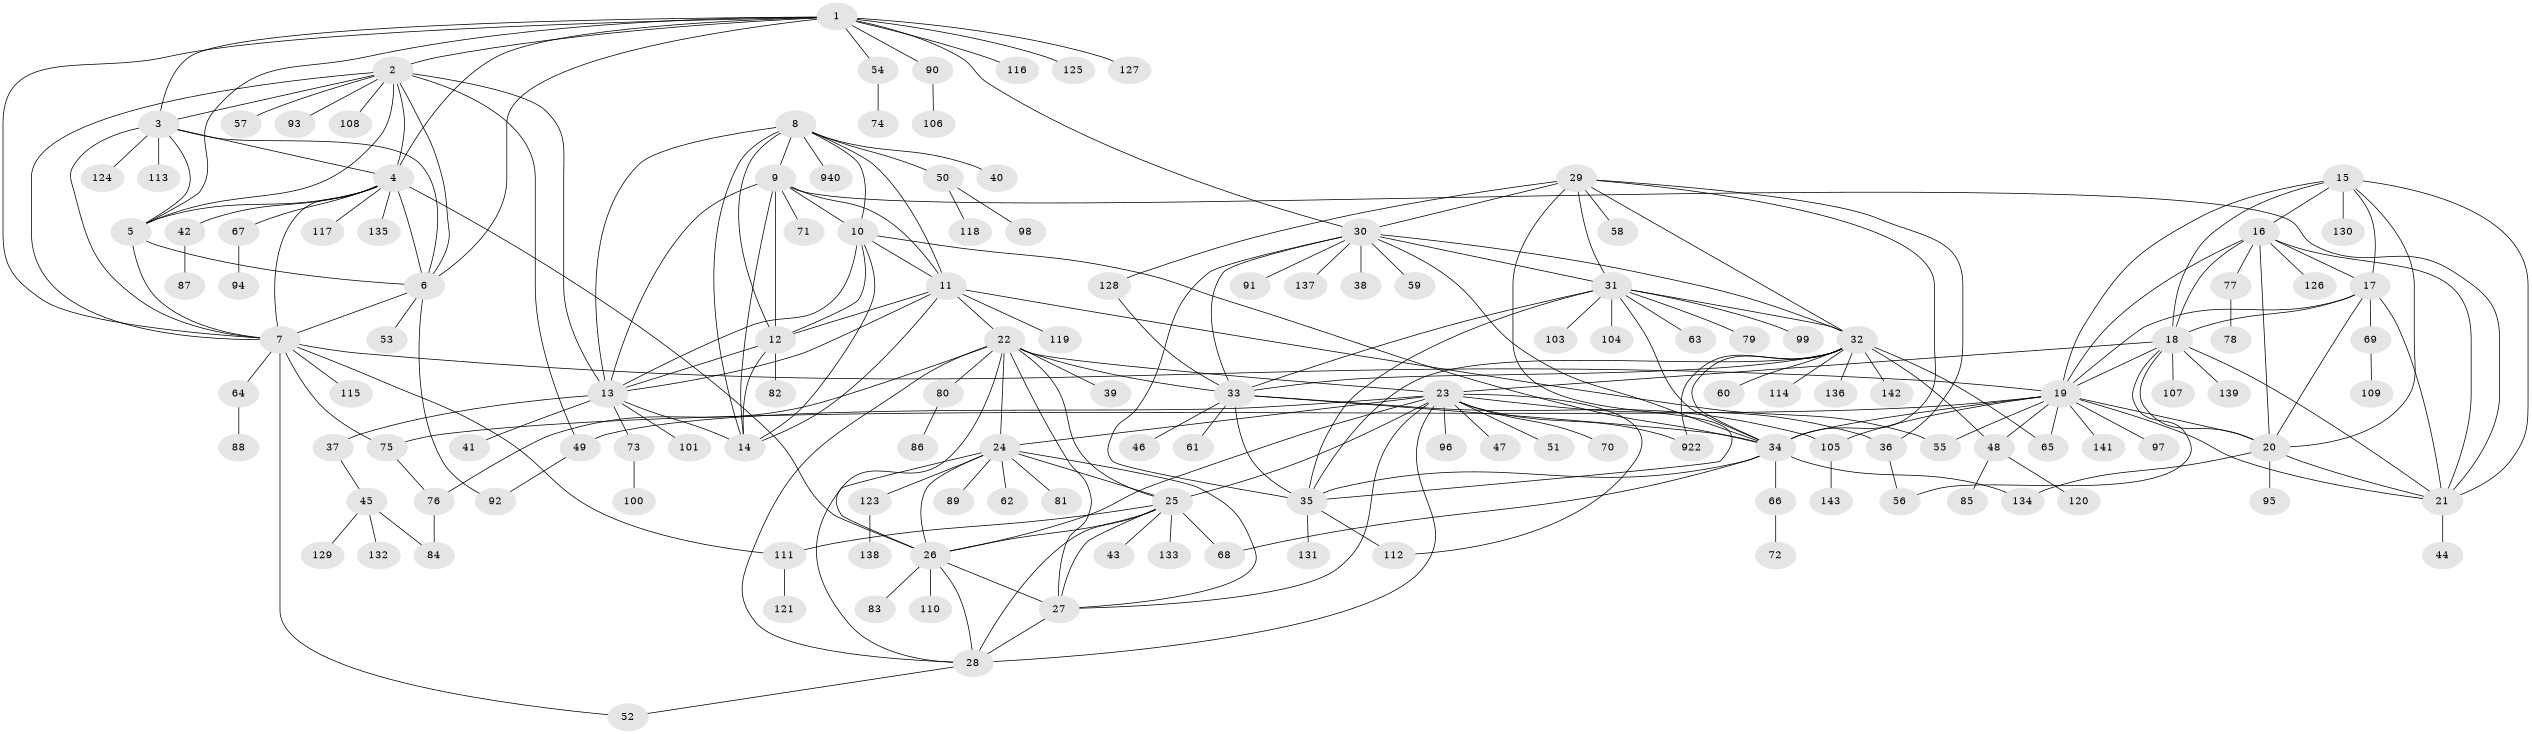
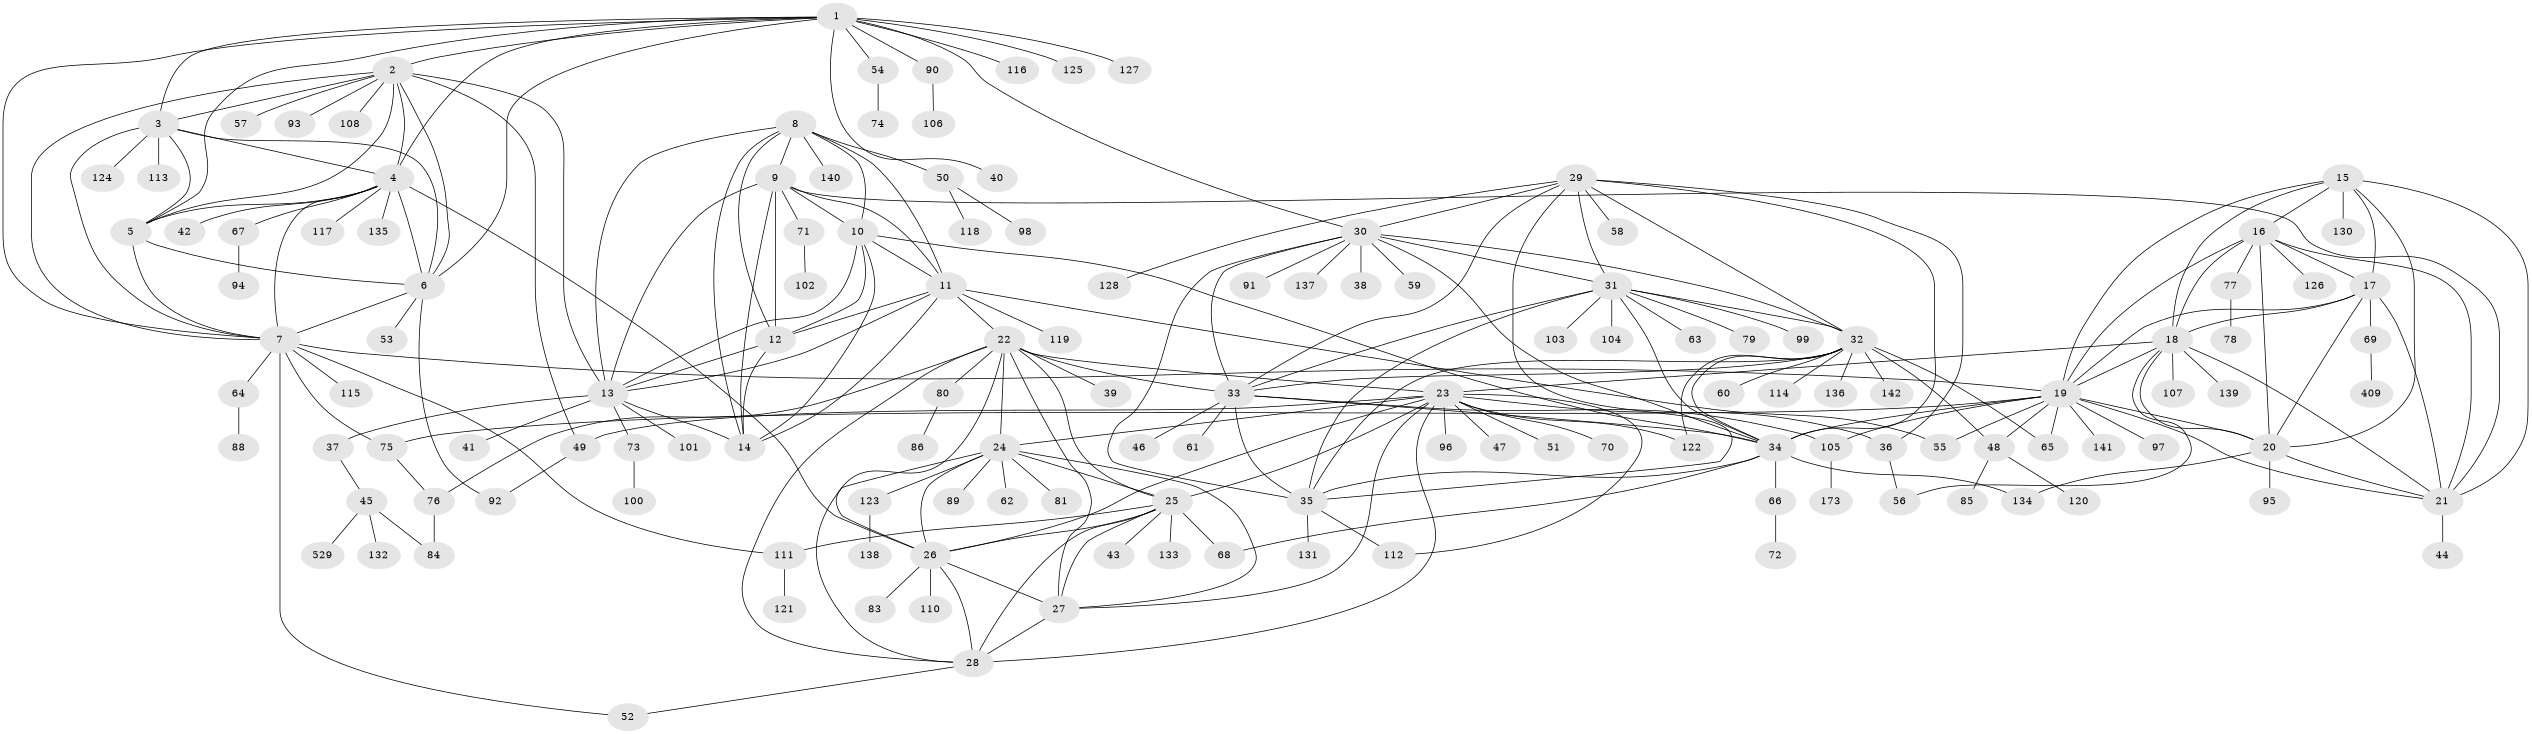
  graph {
    node [color=gray90 style=filled]
    1
    2
    3
    4
    5
    6
    7
    30
    40
    54
    90
    116
    125
    127
    13
    49
    57
    93
    108
    113
    124
    67
    26
    42
    117
    135
    53
    92
    19
    52
    64
    75
    111
    115
    34
    33
    31
    32
    35
    38
    59
    91
    137
    74
    106
    14
    37
    41
    73
    101
    94
    27
    28
    83
    110
-   87
    21
    55
    20
    48
    65
    97
    105
    141
    88
    76
    121
    8
    9
    10
    11
    12
    50
-   140 [label=940]
+   140
    71
    22
    119
-   82
    98
    118
    44
+   102
    134
    68
    66
    23
    24
    25
    39
    80
    45
    100
    15
    16
    17
    18
    130
    77
    126
    69
    56
    107
    139
    95
    78
-   109
+   109 [label=409]
    36
    47
    51
    70
    96
    112
-   122 [label=922]
+   122
    85
    120
-   143
+   143 [label=173]
    62
    81
    89
    123
    43
    133
    46
    61
    84
    86
    138
    29
    58
    128
    63
    79
    99
    103
    104
    60
    114
    136
    142
    131
    72
-   129
+   129 [label=529]
    132
    1 -- 2
    1 -- 3
    1 -- 4
    1 -- 5
    1 -- 6
    1 -- 7
    1 -- 30
-   8 -- 40
+   1 -- 40
    1 -- 54
    1 -- 90
    1 -- 116
    1 -- 125
    1 -- 127
    2 -- 3
    2 -- 4
    2 -- 5
    2 -- 6
    2 -- 7
    2 -- 13
    2 -- 49
    2 -- 57
    2 -- 93
    2 -- 108
    3 -- 4
    3 -- 5
    3 -- 6
    3 -- 7
    3 -- 113
    3 -- 124
    4 -- 5
    4 -- 6
    4 -- 7
    4 -- 67
    4 -- 26
    4 -- 42
    4 -- 117
    4 -- 135
    5 -- 6
    5 -- 7
    6 -- 7
    6 -- 53
    6 -- 92
    7 -- 19
    7 -- 52
    7 -- 64
    7 -- 75
    7 -- 111
    7 -- 115
    30 -- 34
    30 -- 33
    30 -- 31
    30 -- 32
    30 -- 35
    30 -- 38
    30 -- 59
    30 -- 91
    30 -- 137
    54 -- 74
    90 -- 106
    13 -- 14
    13 -- 37
    13 -- 41
    13 -- 73
    13 -- 101
    49 -- 92
    67 -- 94
    26 -- 27
    26 -- 28
    26 -- 83
    26 -- 110
-   42 -- 87
    19 -- 75
    19 -- 34
    19 -- 21
    19 -- 55
    19 -- 20
    19 -- 48
    19 -- 65
    19 -- 97
    19 -- 105
    19 -- 141
    64 -- 88
    75 -- 76
    111 -- 121
    34 -- 35
    34 -- 134
    34 -- 68
    34 -- 66
    33 -- 34
    33 -- 35
    33 -- 105
    33 -- 46
    33 -- 61
    31 -- 34
    31 -- 33
    31 -- 32
    31 -- 35
    31 -- 63
    31 -- 79
    31 -- 99
    31 -- 103
    31 -- 104
    32 -- 34
    32 -- 33
    32 -- 35
    32 -- 48
    32 -- 65
    32 -- 122
    32 -- 60
    32 -- 114
    32 -- 136
    32 -- 142
    35 -- 112
    35 -- 131
    37 -- 45
    73 -- 100
    27 -- 28
    28 -- 52
    21 -- 44
    20 -- 21
    20 -- 134
    20 -- 95
    48 -- 85
    48 -- 120
    105 -- 143
    76 -- 84
    8 -- 13
    8 -- 14
    8 -- 9
    8 -- 10
    8 -- 11
    8 -- 12
    8 -- 50
    8 -- 140
    9 -- 13
    9 -- 14
    9 -- 21
    9 -- 10
    9 -- 11
    9 -- 12
    9 -- 71
    10 -- 13
    10 -- 34
    10 -- 14
    10 -- 11
    10 -- 12
    11 -- 13
    11 -- 14
    11 -- 55
    11 -- 12
    11 -- 22
    11 -- 119
    12 -- 13
    12 -- 14
-   12 -- 82
    50 -- 98
    50 -- 118
+   71 -- 102
    22 -- 26
    22 -- 33
    22 -- 27
    22 -- 28
    22 -- 76
    22 -- 23
    22 -- 24
    22 -- 25
    22 -- 39
    22 -- 80
    66 -- 72
    23 -- 49
    23 -- 26
    23 -- 27
    23 -- 28
    23 -- 24
    23 -- 25
    23 -- 36
    23 -- 47
    23 -- 51
    23 -- 70
    23 -- 96
    23 -- 112
    23 -- 122
    24 -- 26
    24 -- 27
    24 -- 28
    24 -- 25
    24 -- 62
    24 -- 81
    24 -- 89
    24 -- 123
    25 -- 26
    25 -- 111
    25 -- 27
    25 -- 28
    25 -- 68
    25 -- 43
    25 -- 133
    80 -- 86
    45 -- 84
    45 -- 129
    45 -- 132
    15 -- 19
    15 -- 21
    15 -- 20
    15 -- 16
    15 -- 17
    15 -- 18
    15 -- 130
    16 -- 19
    16 -- 21
    16 -- 20
    16 -- 17
    16 -- 18
    16 -- 77
    16 -- 126
    17 -- 19
    17 -- 21
    17 -- 20
    17 -- 18
    17 -- 69
    18 -- 19
    18 -- 21
    18 -- 20
    18 -- 23
    18 -- 56
    18 -- 107
    18 -- 139
    77 -- 78
    69 -- 109
    36 -- 56
    123 -- 138
    29 -- 30
    29 -- 34
-   128 -- 33
+   29 -- 33
    29 -- 31
    29 -- 32
    29 -- 35
    29 -- 36
    29 -- 58
    29 -- 128
  }
